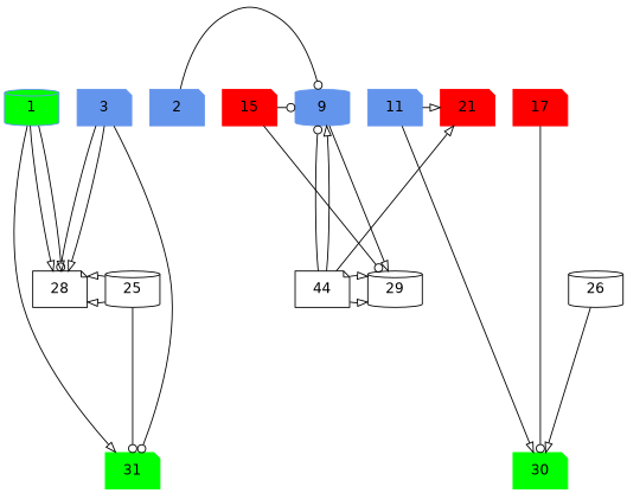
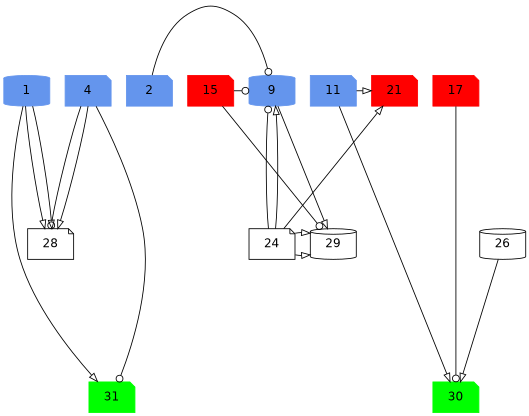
  digraph {
    fontname="DejaVu Sans"
    ranksep=2.0
    node [color=cornflowerblue fontname="DejaVu Sans" shape=note style=filled]
    edge [arrowhead=onormal fontname="DejaVu Sans"]
-   1 [shape=cylinder fillcolor=green]
+   1 [shape=cylinder]
    2
-   3
+   3 [label=4]
    9 [shape=cylinder]
    11
    15 [color=red]
    17 [color=red]
    21 [color=red]
-   24 [color=black label=44 style=""]
-   25 [color=black shape=cylinder style=""]
+   24 [color=black style=""]
    26 [color=black shape=cylinder style=""]
    28 [color=black style=""]
    29 [color=black shape=cylinder style=""]
    30 [color=green]
    31 [color=green]
    subgraph sub_1 {
      rank=same
      1
      2
      3
      9
      11
      15
      17
      21
    }
    subgraph sub_2 {
      rank=same
      24
-     25
      26
      28
      29
    }
    subgraph sub_3 {
      rank=same
      30
      31
    }
    1 -> 28
    1 -> 28
    1 -> 31
    2 -> 9 [arrowhead=odot]
    3 -> 28 [arrowhead=odot]
    3 -> 28
    3 -> 31 [arrowhead=odot]
    9 -> 29
    11 -> 21
    11 -> 30
    15 -> 9 [arrowhead=odot]
    15 -> 29 [arrowhead=odot]
    17 -> 30 [arrowhead=odot]
    24 -> 9 [arrowhead=odot]
    24 -> 9
    24 -> 21
    24 -> 29
    24 -> 29
-   25 -> 28
-   25 -> 28
-   25 -> 31 [arrowhead=odot]
    26 -> 30
  }
